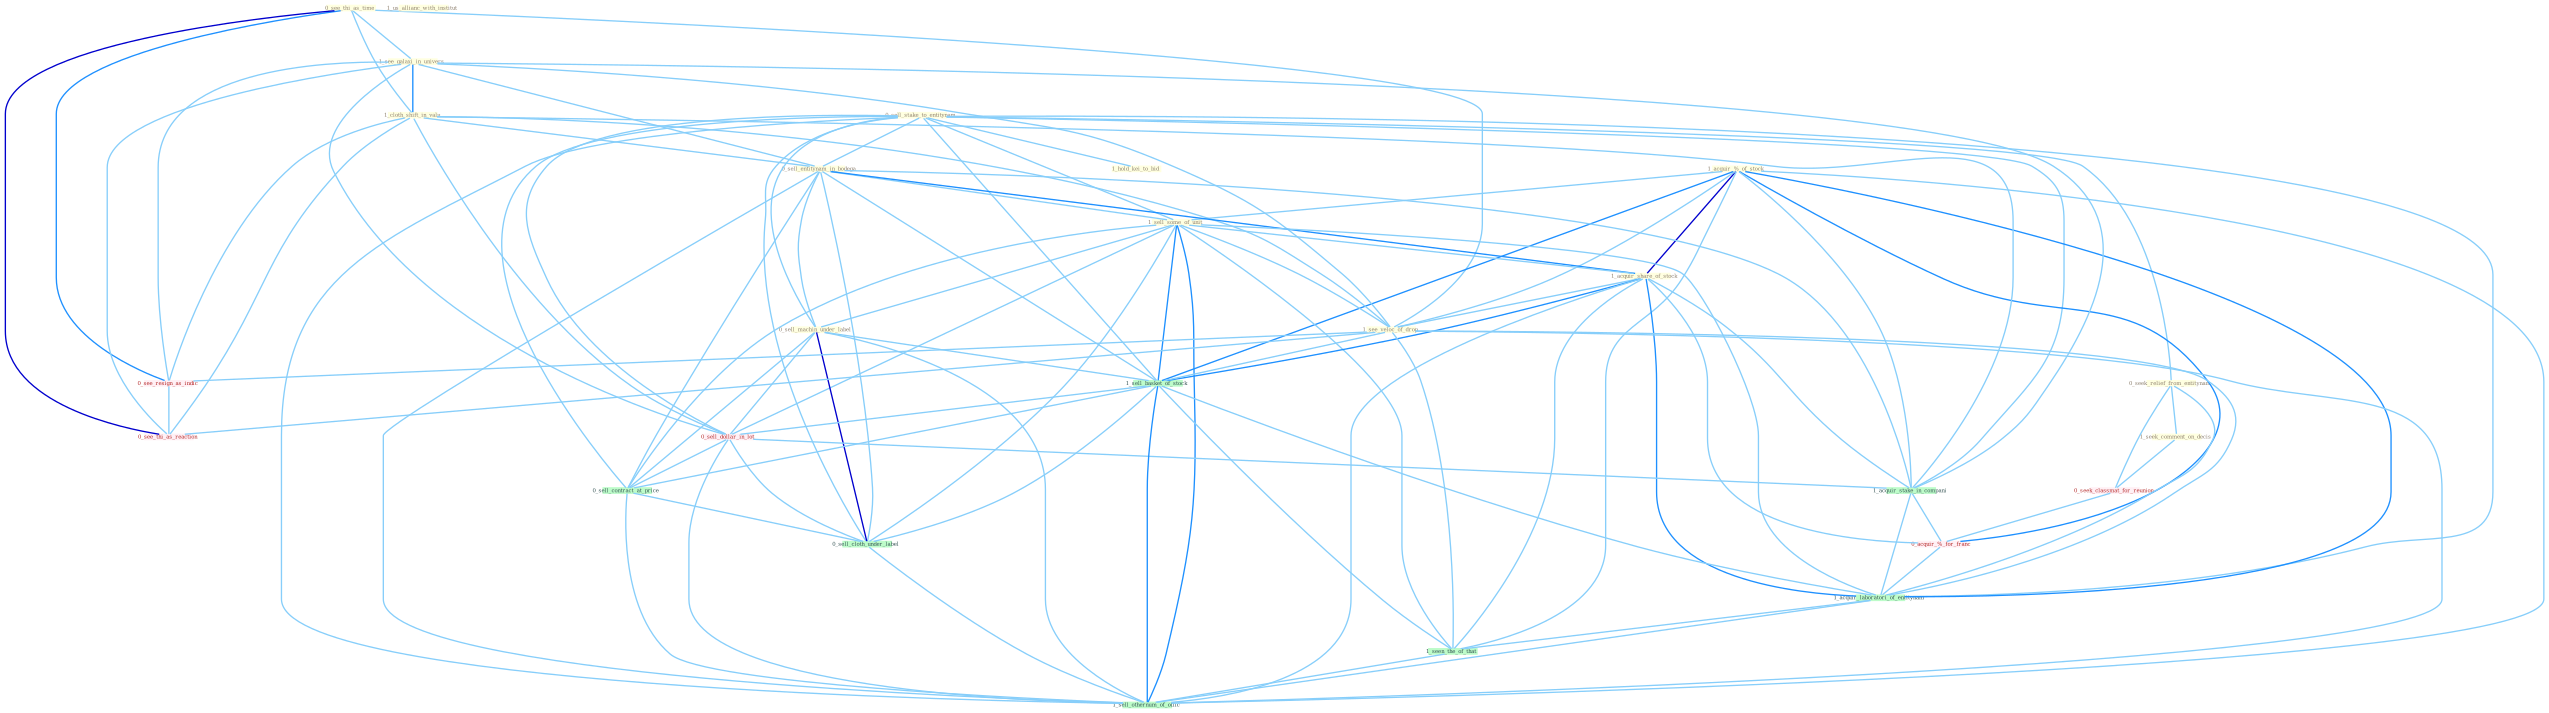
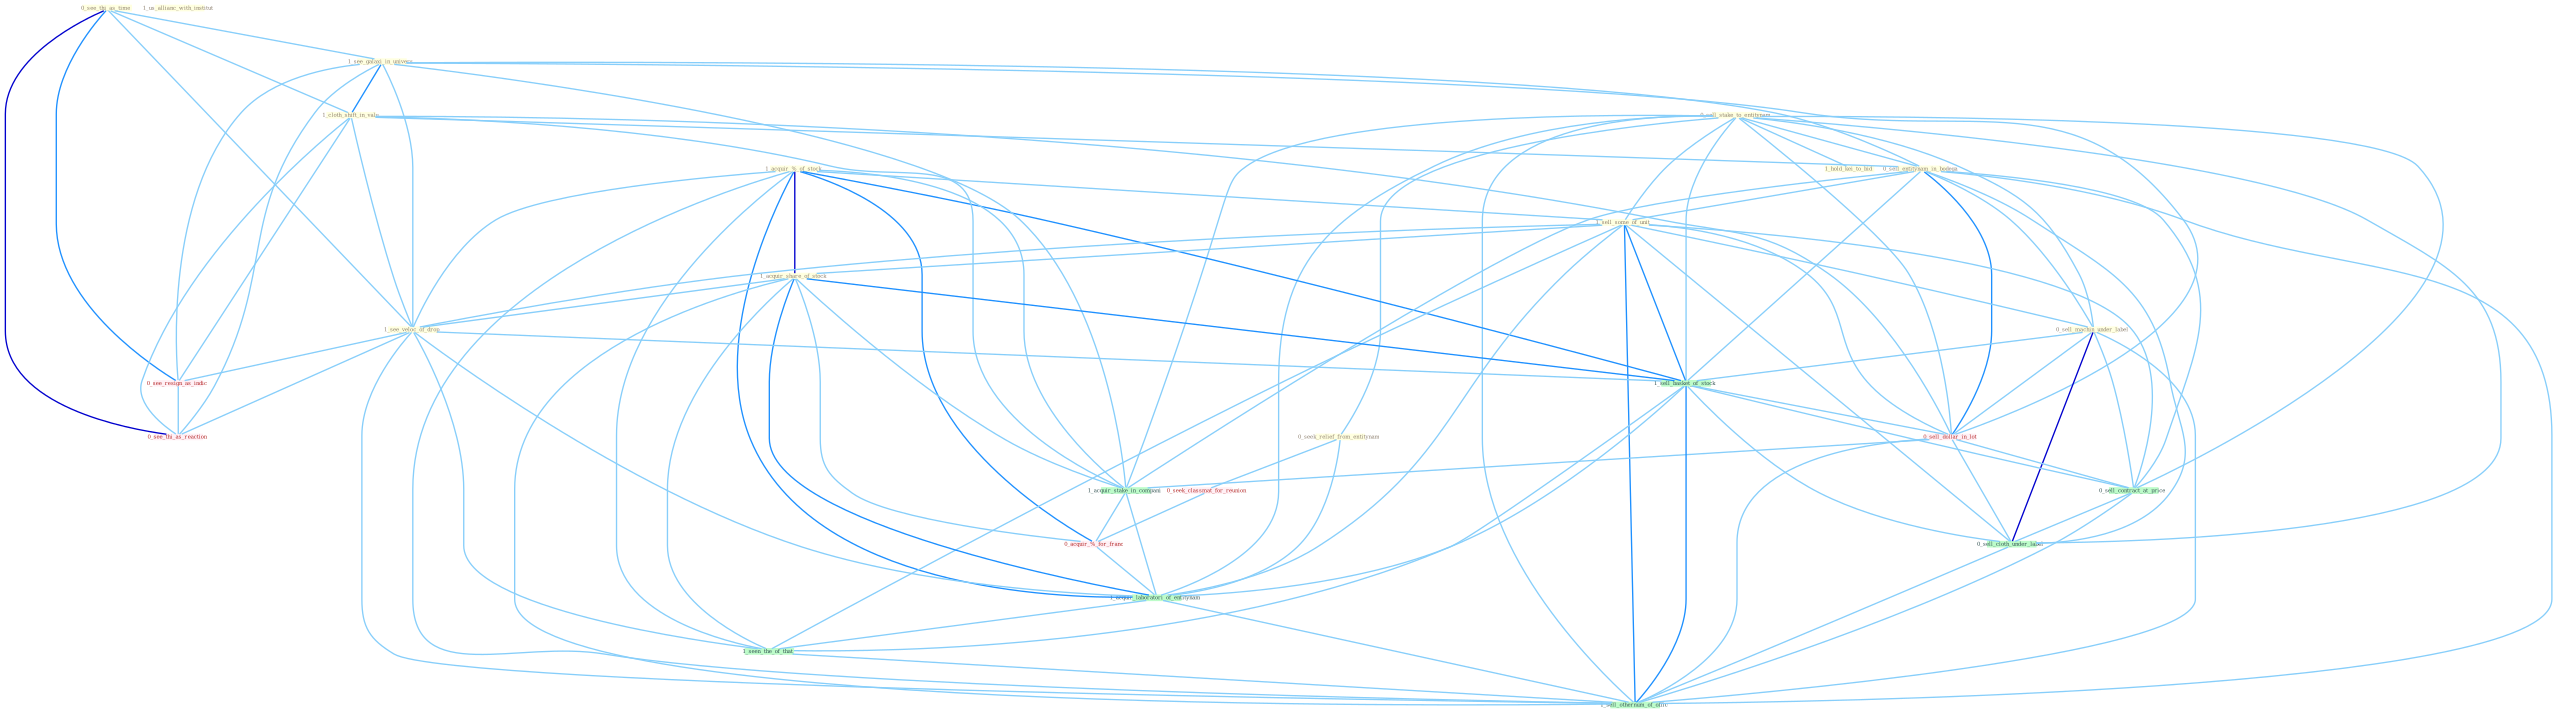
  graph {
    node [color="#ffffe0" fixedsize=true fontcolor="#8b7d6b" fontsize=4 shape=polygon style=filled]
    edge [color="#87cefa" w=1]
    "0_see_thi_as_time " [height=.06 width=.5]
    "0_sell_stake_to_entitynam " [height=.06 width=.5]
    "1_acquir_%_of_stock " [height=.06 width=.5]
    "1_see_galaxi_in_univers " [height=.06 width=.5]
    n5 [height=.06 label="1_cloth_shift_in_valu" width=.5]
    "0_seek_relief_from_entitynam " [height=.06 width=.5]
-   "1_seek_comment_on_decis " [height=.06 width=.5]
    "0_sell_entitynam_in_bodega " [height=.06 width=.5]
    "1_sell_some_of_unit " [height=.06 width=.5]
    "1_us_allianc_with_institut " [height=.06 width=.5]
    "0_sell_machin_under_label " [height=.06 width=.5]
    "1_acquir_share_of_stock " [height=.06 width=.5]
    "1_see_veloc_of_drop " [height=.06 width=.5]
    "1_hold_kei_to_bid " [height=.06 width=.5]
    "0_seek_classmat_for_reunion " [color="#fff0f5" fontcolor="#b22222" height=.06 width=.5]
    "0_sell_dollar_in_lot " [color="#fff0f5" fontcolor="#b22222" height=.06 width=.5]
    "0_see_resign_as_indic " [color="#fff0f5" fontcolor="#b22222" height=.06 width=.5]
    "0_acquir_%_for_franc " [color="#fff0f5" fontcolor="#b22222" height=.06 width=.5]
    "0_see_thi_as_reaction " [color="#fff0f5" fontcolor="#b22222" height=.06 width=.5]
    "1_sell_basket_of_stock " [color="#BDFCC9" fontcolor="#2f4f4f" height=.06 width=.5]
    "1_acquir_stake_in_compani " [color="#BDFCC9" fontcolor="#2f4f4f" height=.06 width=.5]
    "0_sell_contract_at_price " [color="#BDFCC9" fontcolor="#2f4f4f" height=.06 width=.5]
    "1_acquir_laboratori_of_entitynam " [color="#BDFCC9" fontcolor="#2f4f4f" height=.06 width=.5]
    "0_sell_cloth_under_label " [color="#BDFCC9" fontcolor="#2f4f4f" height=.06 width=.5]
    "1_sell_othernum_of_offic " [color="#BDFCC9" fontcolor="#2f4f4f" height=.06 width=.5]
    "1_seen_the_of_that " [color="#BDFCC9" fontcolor="#2f4f4f" height=.06 width=.5]
    subgraph sub_1 {
      "0_see_thi_as_time "
      "0_sell_stake_to_entitynam "
      "1_acquir_%_of_stock "
      "1_see_galaxi_in_univers "
      n5
      "0_seek_relief_from_entitynam "
-     "1_seek_comment_on_decis "
      "0_sell_entitynam_in_bodega "
      "1_sell_some_of_unit "
      "1_us_allianc_with_institut "
      "0_sell_machin_under_label "
      "1_acquir_share_of_stock "
      "1_see_veloc_of_drop "
      "1_hold_kei_to_bid "
    }
    subgraph sub_2 {
      "0_seek_classmat_for_reunion "
      "0_sell_dollar_in_lot "
      "0_see_resign_as_indic "
      "0_acquir_%_for_franc "
      "0_see_thi_as_reaction "
    }
    "0_see_thi_as_time " -- "1_see_galaxi_in_univers "
    "0_see_thi_as_time " -- n5
    "0_see_thi_as_time " -- "1_see_veloc_of_drop "
    "0_see_thi_as_time " -- "0_see_resign_as_indic " [color="#1e90ff" w=2]
    "0_see_thi_as_time " -- "0_see_thi_as_reaction " [color="#0000cd" w=3]
    "0_sell_stake_to_entitynam " -- "0_seek_relief_from_entitynam "
    "0_sell_stake_to_entitynam " -- "0_sell_entitynam_in_bodega "
    "0_sell_stake_to_entitynam " -- "1_sell_some_of_unit "
    "0_sell_stake_to_entitynam " -- "0_sell_machin_under_label "
    "0_sell_stake_to_entitynam " -- "1_hold_kei_to_bid "
    "0_sell_stake_to_entitynam " -- "0_sell_dollar_in_lot "
    "0_sell_stake_to_entitynam " -- "1_sell_basket_of_stock "
    "0_sell_stake_to_entitynam " -- "1_acquir_stake_in_compani "
    "0_sell_stake_to_entitynam " -- "0_sell_contract_at_price "
    "0_sell_stake_to_entitynam " -- "1_acquir_laboratori_of_entitynam "
    "0_sell_stake_to_entitynam " -- "0_sell_cloth_under_label "
    "0_sell_stake_to_entitynam " -- "1_sell_othernum_of_offic "
    "1_acquir_%_of_stock " -- "1_sell_some_of_unit "
    "1_acquir_%_of_stock " -- "1_acquir_share_of_stock " [color="#0000cd" w=3]
    "1_acquir_%_of_stock " -- "1_see_veloc_of_drop "
    "1_acquir_%_of_stock " -- "0_acquir_%_for_franc " [color="#1e90ff" w=2]
    "1_acquir_%_of_stock " -- "1_sell_basket_of_stock " [color="#1e90ff" w=2]
    "1_acquir_%_of_stock " -- "1_acquir_stake_in_compani "
    "1_acquir_%_of_stock " -- "1_acquir_laboratori_of_entitynam " [color="#1e90ff" w=2]
    "1_acquir_%_of_stock " -- "1_sell_othernum_of_offic "
    "1_acquir_%_of_stock " -- "1_seen_the_of_that "
    "1_see_galaxi_in_univers " -- n5 [color="#1e90ff" w=2]
    "1_see_galaxi_in_univers " -- "0_sell_entitynam_in_bodega "
    "1_see_galaxi_in_univers " -- "1_see_veloc_of_drop "
    "1_see_galaxi_in_univers " -- "0_sell_dollar_in_lot "
    "1_see_galaxi_in_univers " -- "0_see_resign_as_indic "
    "1_see_galaxi_in_univers " -- "0_see_thi_as_reaction "
    "1_see_galaxi_in_univers " -- "1_acquir_stake_in_compani "
    n5 -- "0_sell_entitynam_in_bodega "
    n5 -- "1_see_veloc_of_drop "
    n5 -- "0_sell_dollar_in_lot "
    n5 -- "0_see_resign_as_indic "
    n5 -- "0_see_thi_as_reaction "
    n5 -- "1_acquir_stake_in_compani "
-   "0_seek_relief_from_entitynam " -- "1_seek_comment_on_decis "
    "0_seek_relief_from_entitynam " -- "0_seek_classmat_for_reunion "
    "0_seek_relief_from_entitynam " -- "1_acquir_laboratori_of_entitynam "
-   "1_seek_comment_on_decis " -- "0_seek_classmat_for_reunion "
    "0_sell_entitynam_in_bodega " -- "1_sell_some_of_unit "
    "0_sell_entitynam_in_bodega " -- "0_sell_machin_under_label "
-   "0_sell_entitynam_in_bodega " -- "1_acquir_share_of_stock " [color="#1e90ff" w=2]
+   "0_sell_entitynam_in_bodega " -- "0_sell_dollar_in_lot " [color="#1e90ff" w=2]
    "0_sell_entitynam_in_bodega " -- "1_sell_basket_of_stock "
    "0_sell_entitynam_in_bodega " -- "1_acquir_stake_in_compani "
    "0_sell_entitynam_in_bodega " -- "0_sell_contract_at_price "
    "0_sell_entitynam_in_bodega " -- "0_sell_cloth_under_label "
    "0_sell_entitynam_in_bodega " -- "1_sell_othernum_of_offic "
    "1_sell_some_of_unit " -- "0_sell_machin_under_label "
    "1_sell_some_of_unit " -- "1_acquir_share_of_stock "
    "1_sell_some_of_unit " -- "1_see_veloc_of_drop "
    "1_sell_some_of_unit " -- "0_sell_dollar_in_lot "
    "1_sell_some_of_unit " -- "1_sell_basket_of_stock " [color="#1e90ff" w=2]
    "1_sell_some_of_unit " -- "0_sell_contract_at_price "
    "1_sell_some_of_unit " -- "1_acquir_laboratori_of_entitynam "
    "1_sell_some_of_unit " -- "0_sell_cloth_under_label "
    "1_sell_some_of_unit " -- "1_sell_othernum_of_offic " [color="#1e90ff" w=2]
    "1_sell_some_of_unit " -- "1_seen_the_of_that "
    "0_sell_machin_under_label " -- "0_sell_dollar_in_lot "
    "0_sell_machin_under_label " -- "1_sell_basket_of_stock "
    "0_sell_machin_under_label " -- "0_sell_contract_at_price "
    "0_sell_machin_under_label " -- "0_sell_cloth_under_label " [color="#0000cd" w=3]
    "0_sell_machin_under_label " -- "1_sell_othernum_of_offic "
    "1_acquir_share_of_stock " -- "1_see_veloc_of_drop "
    "1_acquir_share_of_stock " -- "0_acquir_%_for_franc "
    "1_acquir_share_of_stock " -- "1_sell_basket_of_stock " [color="#1e90ff" w=2]
    "1_acquir_share_of_stock " -- "1_acquir_stake_in_compani "
    "1_acquir_share_of_stock " -- "1_acquir_laboratori_of_entitynam " [color="#1e90ff" w=2]
    "1_acquir_share_of_stock " -- "1_sell_othernum_of_offic "
    "1_acquir_share_of_stock " -- "1_seen_the_of_that "
    "1_see_veloc_of_drop " -- "0_see_resign_as_indic "
    "1_see_veloc_of_drop " -- "0_see_thi_as_reaction "
    "1_see_veloc_of_drop " -- "1_sell_basket_of_stock "
    "1_see_veloc_of_drop " -- "1_acquir_laboratori_of_entitynam "
    "1_see_veloc_of_drop " -- "1_sell_othernum_of_offic "
    "1_see_veloc_of_drop " -- "1_seen_the_of_that "
    "0_seek_classmat_for_reunion " -- "0_acquir_%_for_franc "
    "0_sell_dollar_in_lot " -- "1_acquir_stake_in_compani "
    "0_sell_dollar_in_lot " -- "0_sell_contract_at_price "
    "0_sell_dollar_in_lot " -- "0_sell_cloth_under_label "
    "0_sell_dollar_in_lot " -- "1_sell_othernum_of_offic "
    "0_see_resign_as_indic " -- "0_see_thi_as_reaction " [w=2]
    "0_acquir_%_for_franc " -- "1_acquir_laboratori_of_entitynam "
    "1_sell_basket_of_stock " -- "0_sell_dollar_in_lot "
    "1_sell_basket_of_stock " -- "0_sell_contract_at_price "
    "1_sell_basket_of_stock " -- "1_acquir_laboratori_of_entitynam "
    "1_sell_basket_of_stock " -- "0_sell_cloth_under_label "
    "1_sell_basket_of_stock " -- "1_sell_othernum_of_offic " [color="#1e90ff" w=2]
    "1_sell_basket_of_stock " -- "1_seen_the_of_that "
    "1_acquir_stake_in_compani " -- "0_acquir_%_for_franc "
    "1_acquir_stake_in_compani " -- "1_acquir_laboratori_of_entitynam "
    "0_sell_contract_at_price " -- "0_sell_cloth_under_label "
    "0_sell_contract_at_price " -- "1_sell_othernum_of_offic "
    "1_acquir_laboratori_of_entitynam " -- "1_sell_othernum_of_offic "
    "1_acquir_laboratori_of_entitynam " -- "1_seen_the_of_that "
    "0_sell_cloth_under_label " -- "1_sell_othernum_of_offic "
    "1_seen_the_of_that " -- "1_sell_othernum_of_offic "
  }
